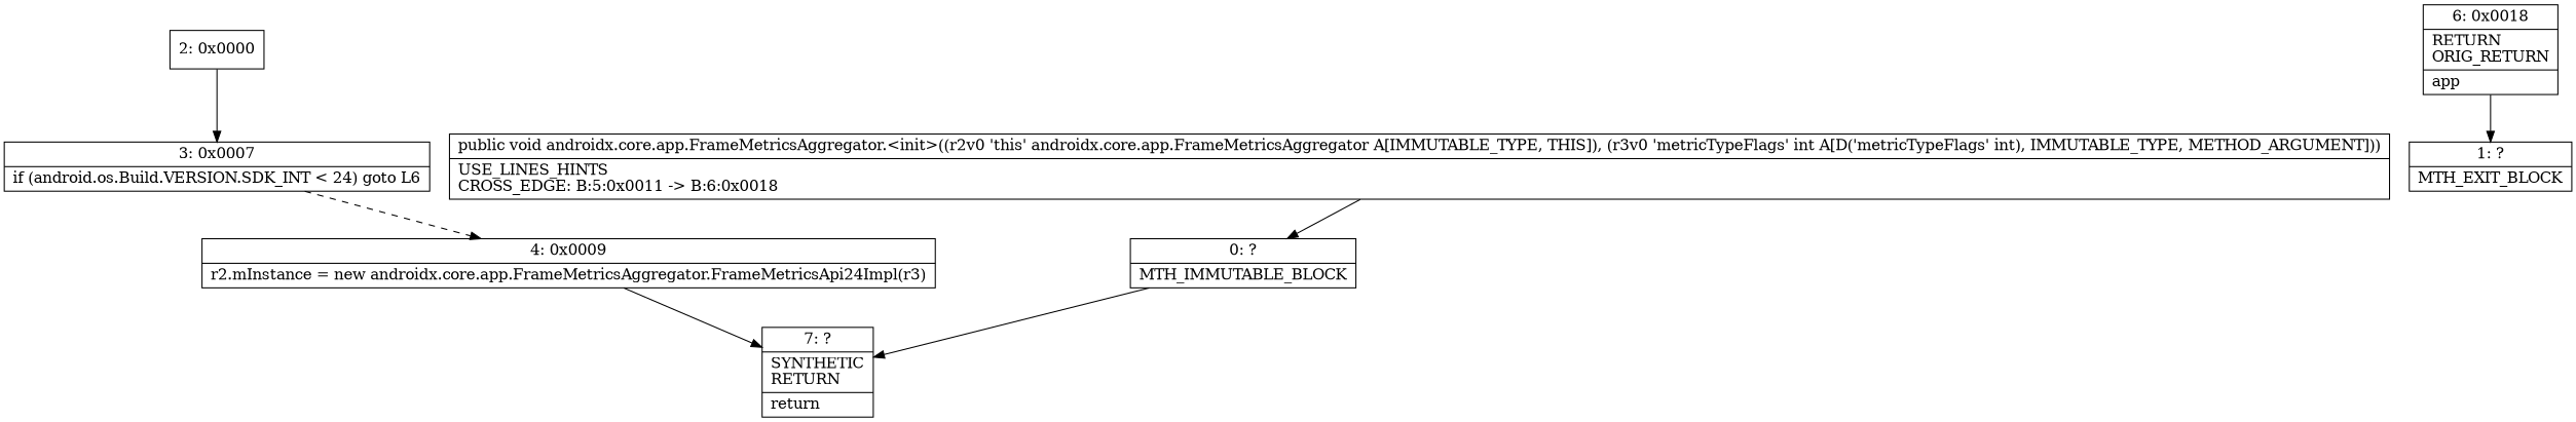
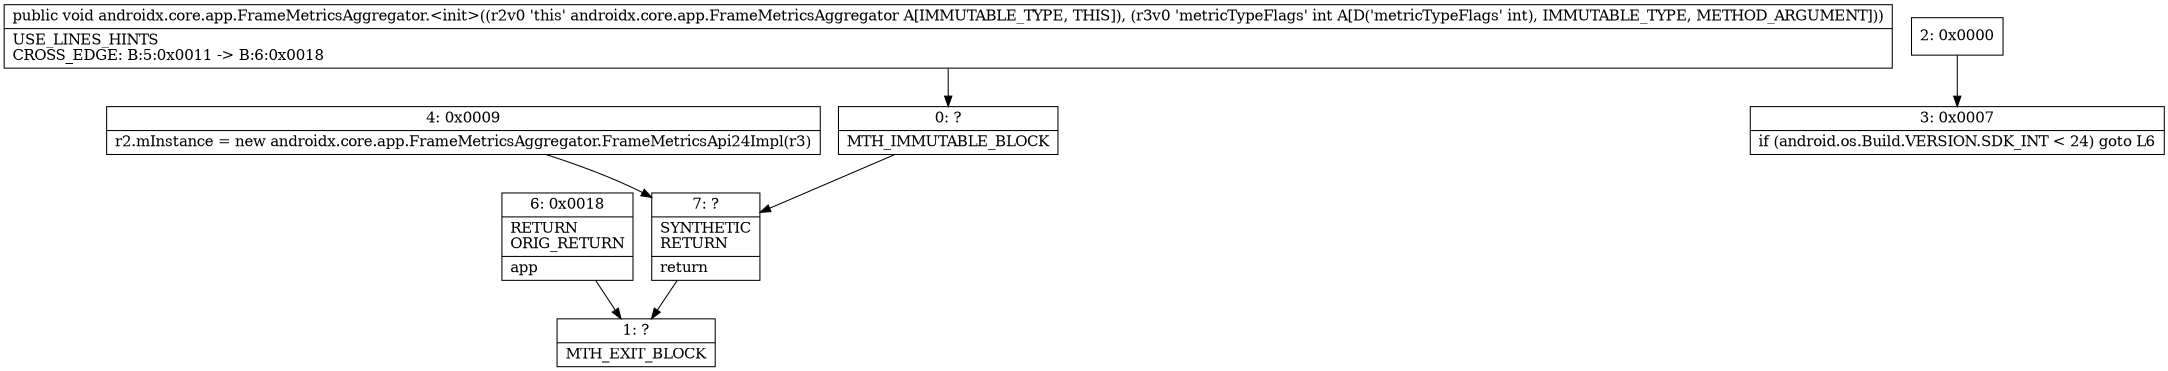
  digraph {
    node [shape=record]
    n1 [label="{0\:\ ?|MTH_IMMUTABLE_BLOCK\l}"]
    n2 [label="{7\:\ ?|SYNTHETIC\lRETURN\l|return\l}"]
    n3 [label="{2\:\ 0x0000}"]
    n4 [label="{3\:\ 0x0007|if (android.os.Build.VERSION.SDK_INT \< 24) goto L6\l}"]
    n5 [label="{4\:\ 0x0009|r2.mInstance = new androidx.core.app.FrameMetricsAggregator.FrameMetricsApi24Impl(r3)\l}"]
    n6 [label="{1\:\ ?|MTH_EXIT_BLOCK\l}"]
    n7 [label="{6\:\ 0x0018|RETURN\lORIG_RETURN\l|app\l}"]
    n8 [label="{public void androidx.core.app.FrameMetricsAggregator.\<init\>((r2v0 'this' androidx.core.app.FrameMetricsAggregator A[IMMUTABLE_TYPE, THIS]), (r3v0 'metricTypeFlags' int A[D('metricTypeFlags' int), IMMUTABLE_TYPE, METHOD_ARGUMENT]))  | USE_LINES_HINTS\lCROSS_EDGE: B:5:0x0011 \-\> B:6:0x0018\l}"]
    n1 -> n2
+   n2 -> n6
    n3 -> n4
-   n4 -> n5 [style=dashed]
    n5 -> n2
    n7 -> n6
    n8 -> n1
  }
